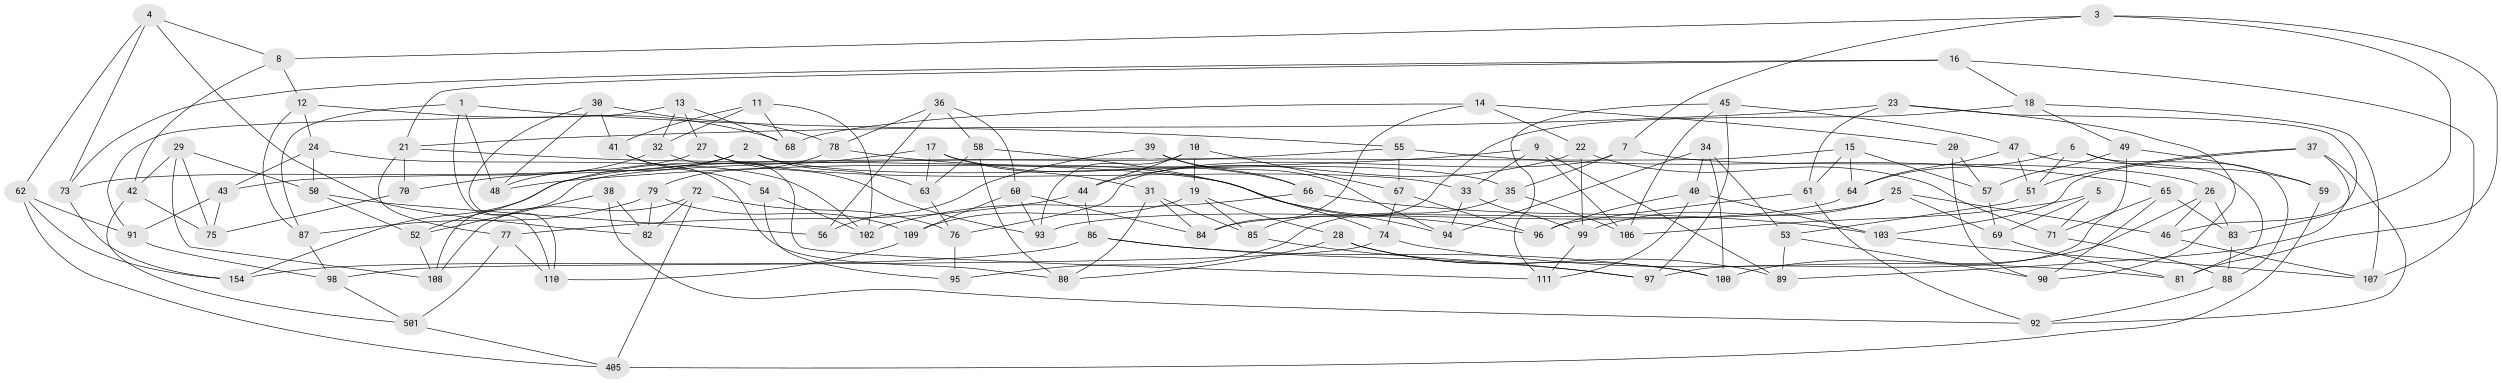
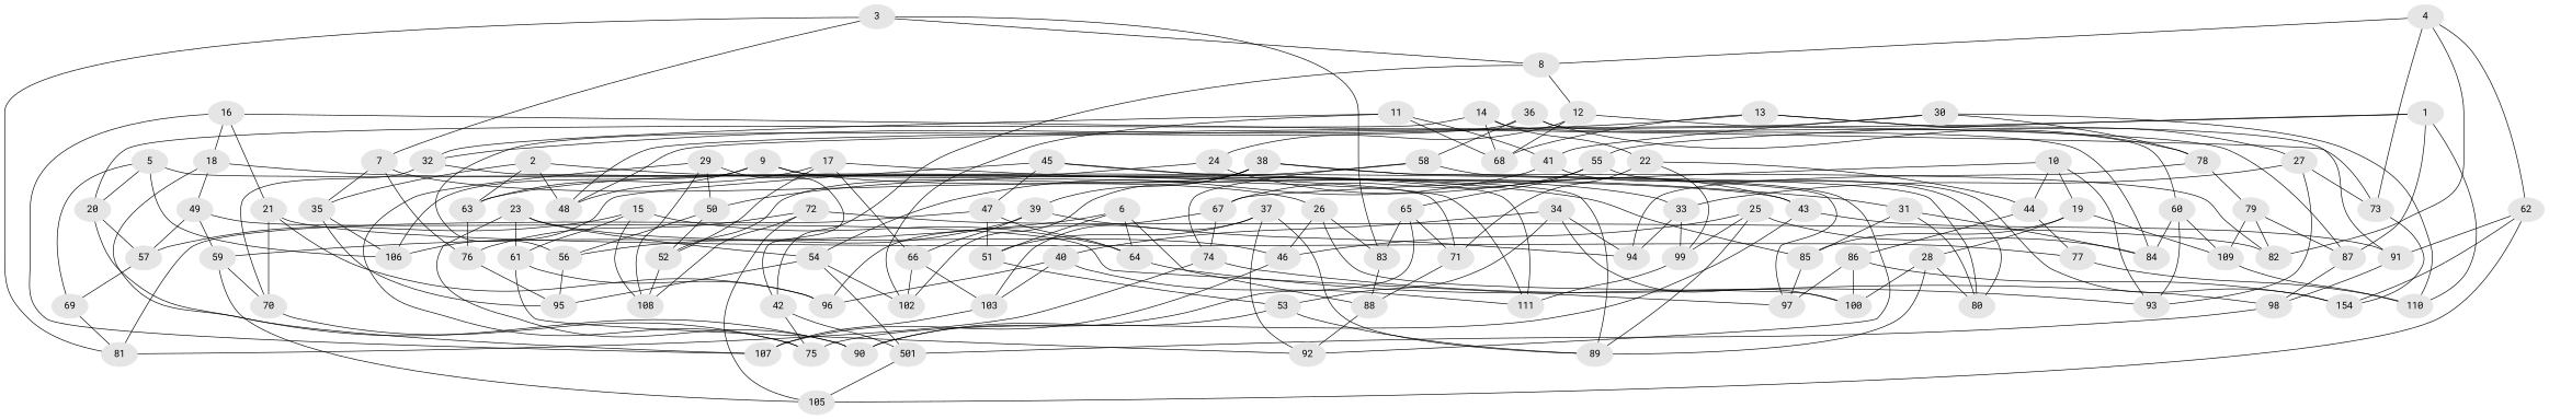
  graph {
    fontname="Roboto Mono"
    node [color=gray90 fontname="Roboto Mono" style=filled]
    edge [fontname="Roboto Mono"]
    1
    48
    55
    87
    110
    67
    65
    n8 [label=154]
    98
    2
    35
    43
    63
    106
    95
    91
    75
    76
    3
    7
    8
    81
    83
    26
    12
    42
    88
    4
    62
    73
    82
-   105 [label=405]
+   105
    5
    20
    69
    71
    57
    90
    6
    51
    59
    64
    53
    70
    93
    92
    46
    100
    68
    24
    n51 [label=501]
    9
    33
    89
    99
    94
    10
    19
    44
    85
    28
    109
    77
    86
    96
    74
    11
    32
    41
    102
    111
    54
    80
    50
    13
    27
    14
    22
    84
    15
    61
    108
    16
    18
    21
    107
    49
    17
    31
    52
    66
    103
    97
    23
    56
    25
    29
    30
    78
    79
    34
    40
    36
    58
    60
    37
    38
    39
    45
    47
    72
    1 -- 48
    1 -- 55
    1 -- 87
    1 -- 110
    55 -- 67
    55 -- 65
    55 -- n8
    87 -- 98
    67 -- 96
    67 -- 74
    65 -- 83
    65 -- 71
    65 -- 90
    98 -- n51
    2 -- 48
    2 -- 35
    2 -- 43
    2 -- 63
    35 -- 106
    35 -- 95
    43 -- 91
    43 -- 75
    63 -- 76
    91 -- 98
    76 -- 95
    3 -- 7
    3 -- 8
    3 -- 81
    3 -- 83
    7 -- 35
    7 -- 76
    7 -- 26
    8 -- 12
    8 -- 42
    83 -- 88
    26 -- 83
    26 -- 46
    26 -- 100
    12 -- 87
    12 -- 68
    12 -- 24
    42 -- 75
    42 -- n51
    88 -- 92
    4 -- 8
    4 -- 62
    4 -- 73
    4 -- 82
    62 -- n8
    62 -- 91
    62 -- 105
    73 -- n8
    5 -- 106
+   5 -- 20
    5 -- 69
    5 -- 71
    20 -- 57
    20 -- 90
    69 -- 81
    71 -- 88
    57 -- 69
    6 -- 88
    6 -- 51
    6 -- 59
    6 -- 64
    51 -- 53
    59 -- 105
+   59 -- 70
    64 -- 93
    53 -- 90
    53 -- 89
    70 -- 75
    46 -- 107
    24 -- 43
-   24 -- 102
+   38 -- 102
    24 -- 50
    n51 -- 105
    9 -- 48
    9 -- 106
    9 -- 33
    9 -- 89
    33 -- 99
    33 -- 94
    99 -- 111
    10 -- 67
    10 -- 93
    10 -- 19
    10 -- 44
    19 -- 85
    19 -- 28
    19 -- 109
    44 -- 77
    44 -- 86
    85 -- 97
    28 -- 100
    28 -- 89
    28 -- 80
    109 -- 110
    77 -- 110
-   77 -- n51
+   54 -- n51
    86 -- n8
    86 -- 100
    86 -- 97
    74 -- 98
    74 -- 81
    11 -- 68
    11 -- 32
    11 -- 41
    11 -- 102
    32 -- 70
    32 -- 111
    41 -- 54
    41 -- 80
    54 -- 95
    54 -- 102
    50 -- 52
    50 -- 56
    13 -- 91
    13 -- 68
    13 -- 32
    13 -- 27
    27 -- 73
    27 -- 93
    27 -- 33
    14 -- 20
    14 -- 68
    14 -- 22
    14 -- 84
    22 -- 71
    22 -- 99
    22 -- 44
    15 -- 57
    15 -- 64
    15 -- 61
    15 -- 108
    61 -- 92
    61 -- 96
    16 -- 73
    16 -- 18
    16 -- 21
    16 -- 107
    18 -- 85
    18 -- 107
    18 -- 49
    21 -- 70
    21 -- 77
    21 -- 96
    49 -- 57
    49 -- 59
    49 -- 97
    17 -- 63
    17 -- 31
    17 -- 52
    17 -- 66
    31 -- 85
    31 -- 80
    31 -- 84
    52 -- 108
    66 -- 102
    66 -- 103
    103 -- 107
    23 -- 90
    23 -- 46
-   23 -- 21
+   23 -- 54
    23 -- 61
-   25 -- 69
+   56 -- 95
+   25 -- 89
    25 -- 46
    25 -- 99
    25 -- 84
    29 -- 75
    29 -- 42
    29 -- 50
    29 -- 108
    30 -- 48
    30 -- 110
    30 -- 41
    30 -- 78
    78 -- 94
    78 -- 79
    79 -- 87
    79 -- 82
    79 -- 109
    34 -- 53
    34 -- 100
    34 -- 94
    34 -- 40
    40 -- 96
    40 -- 111
    40 -- 103
    36 -- 56
    36 -- 78
    36 -- 58
    36 -- 60
    58 -- 63
    58 -- 74
    58 -- 80
    60 -- 93
    60 -- 109
    60 -- 84
    37 -- 51
    37 -- 92
    37 -- 89
    37 -- 103
    38 -- 82
    38 -- 92
    38 -- 52
+   38 -- 39
    39 -- 94
    39 -- 66
    39 -- 56
    45 -- 106
    45 -- 111
    45 -- 97
    45 -- 47
    47 -- 81
    47 -- 51
    47 -- 64
    72 -- 76
    72 -- 82
    72 -- 105
    72 -- 108
  }
